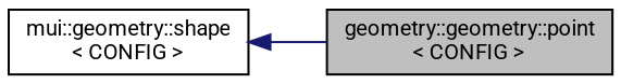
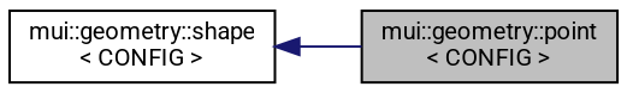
  digraph {
    rankdir=LR
    fontname=Roboto
    node [color=black fontname=Roboto fontsize=10 shape=record style=filled]
-   n1 [fillcolor=grey75 fontcolor=black height=0.2 label="geometry::geometry::point\l\< CONFIG \>" width=0.4]
+   n1 [fillcolor=grey75 fontcolor=black height=0.2 label="mui::geometry::point\l\< CONFIG \>" width=0.4]
    n2 [fillcolor=white height=0.2 label="mui::geometry::shape\l\< CONFIG \>" width=0.4]
    n2 -> n1 [color=midnightblue dir=back fontname=Roboto fontsize=10 labelfontname=Helvetica labelfontsize=10 style=solid]
  }
